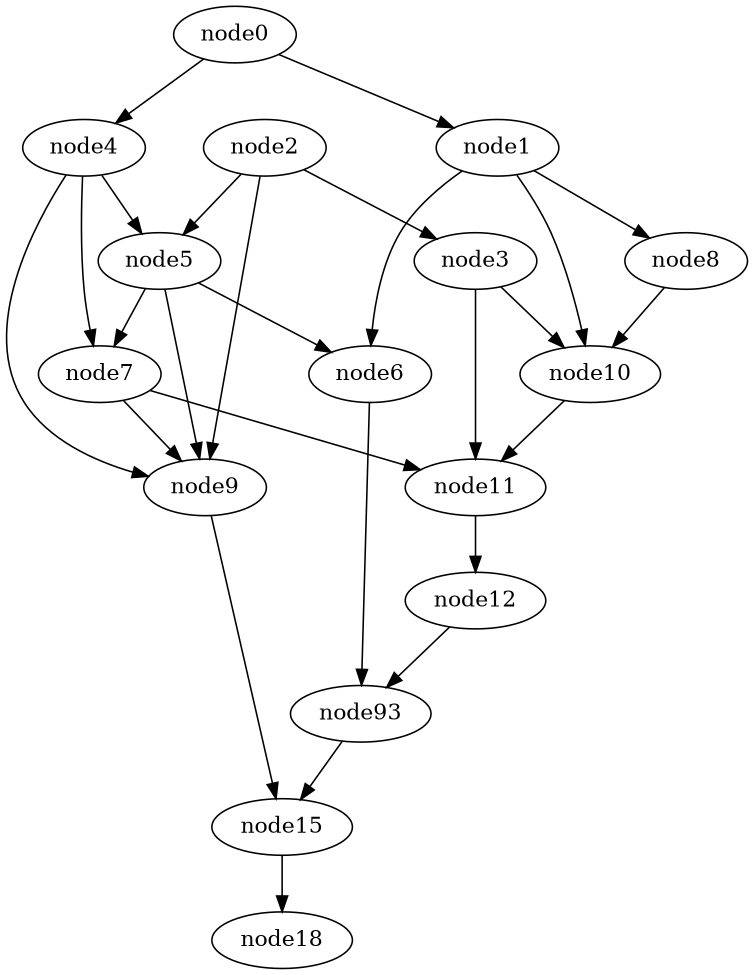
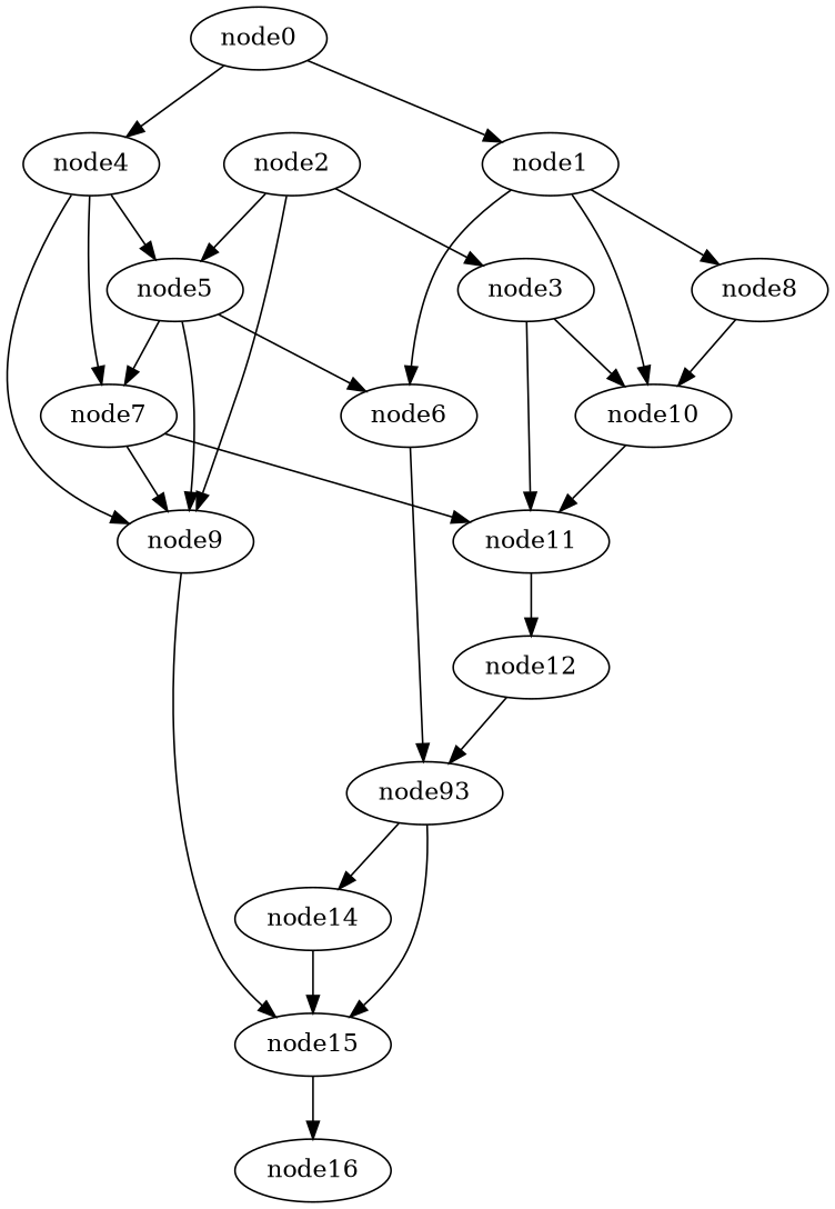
  digraph {
    node15
-   node16 [label=node18]
+   node16
+   node14
    n4 [label=node93]
    node12
    node11
    node10
    node9
    node8
    node7
    node6
    node5
    node4
    node3
    node2
    node1
    node0
    node15 -> node16
+   node14 -> node15
    n4 -> node15
+   n4 -> node14
    node12 -> n4
    node11 -> node12
    node10 -> node11
    node9 -> node15
    node8 -> node10
    node7 -> node11
    node7 -> node9
    node6 -> n4
    node5 -> node9
    node5 -> node7
    node5 -> node6
    node4 -> node9
    node4 -> node7
    node4 -> node5
    node3 -> node11
    node3 -> node10
    node2 -> node9
    node2 -> node5
    node2 -> node3
    node1 -> node10
    node1 -> node8
    node1 -> node6
    node0 -> node4
    node0 -> node1
  }
